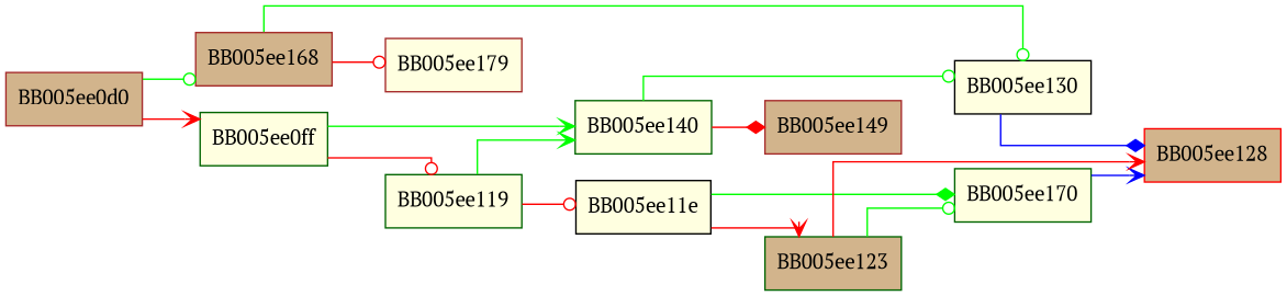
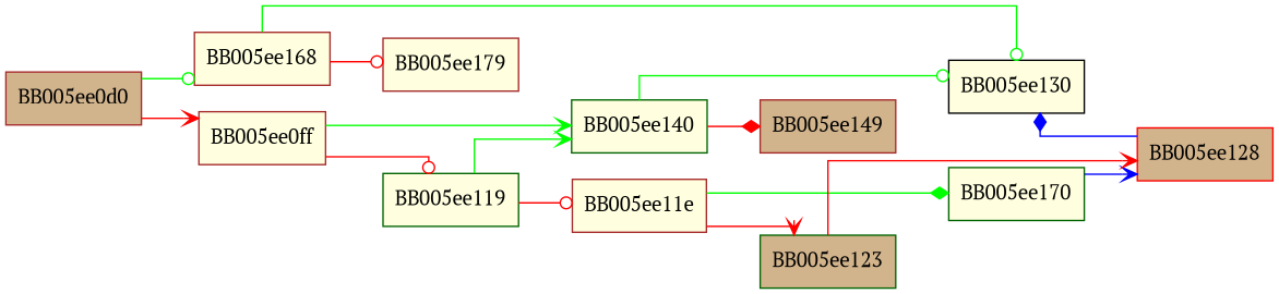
  digraph {
    fontname="PT Serif"
    rankdir=LR
    splines=ortho
    node [color=darkgreen fillcolor=lightyellow fontname="PT Serif" shape=box style=filled]
    edge [arrowhead=odot color=green fontname="PT Serif"]
    BB005ee0d0 [color=brown fillcolor=tan]
-   BB005ee168 [color=brown fillcolor=tan]
-   BB005ee0ff
+   BB005ee168 [color=brown]
+   BB005ee0ff [color=brown]
    BB005ee130 [color=black]
    BB005ee179 [color=brown]
    BB005ee140
    BB005ee119
    BB005ee149 [color=brown fillcolor=tan]
-   BB005ee11e [color=black]
+   BB005ee11e [color=brown]
    n10 [label=BB005ee170]
    BB005ee123 [fillcolor=tan]
    BB005ee128 [color=red fillcolor=tan]
    BB005ee0d0 -> BB005ee168
    BB005ee0d0 -> BB005ee0ff [arrowhead=vee color=red]
    BB005ee168 -> BB005ee130
    BB005ee168 -> BB005ee179 [color=red]
    BB005ee0ff -> BB005ee140 [arrowhead=vee]
    BB005ee0ff -> BB005ee119 [color=red]
    BB005ee140 -> BB005ee130
    BB005ee140 -> BB005ee149 [arrowhead=diamond color=red]
    BB005ee119 -> BB005ee140 [arrowhead=vee]
    BB005ee119 -> BB005ee11e [color=red]
    BB005ee11e -> n10 [arrowhead=diamond]
    BB005ee11e -> BB005ee123 [arrowhead=vee color=red]
    n10 -> BB005ee128 [arrowhead=vee color=blue]
-   BB005ee123 -> n10
    BB005ee123 -> BB005ee128 [arrowhead=vee color=red]
-   BB005ee130 -> BB005ee128 [arrowhead=diamond color=blue]
+   BB005ee128 -> BB005ee130 [arrowhead=diamond color=blue]
  }
